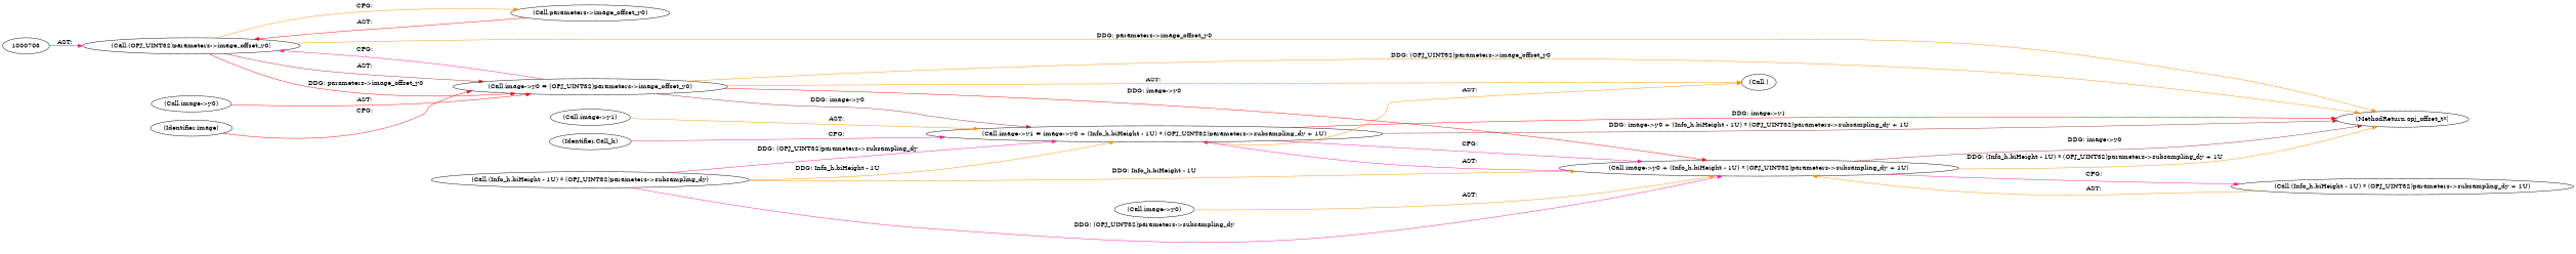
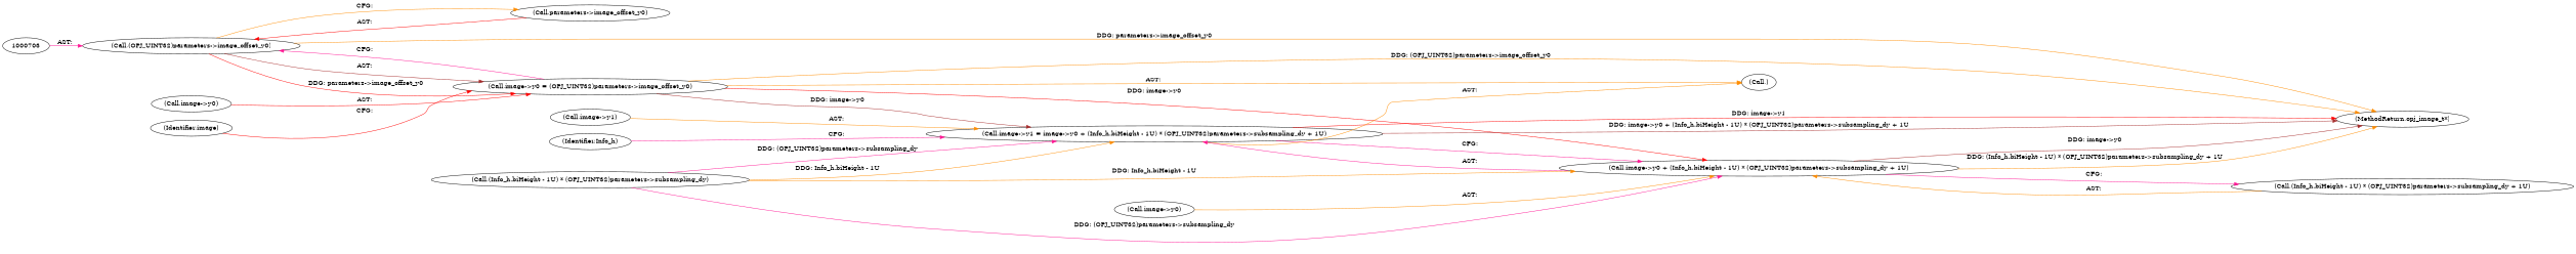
  digraph {
    rankdir=LR
    edge [color=darkorange]
    n1 [label="(Call,(OPJ_UINT32)parameters->image_offset_y0)"]
    n2 [label="(Call,image->y0 = (OPJ_UINT32)parameters->image_offset_y0)"]
-   n3 [label="(MethodReturn,opj_offset_t*)"]
+   n3 [label="(MethodReturn,opj_image_t*)"]
    n4 [label="(Call,parameters->image_offset_y0)"]
    n5 [label="(Call,image->y1 = image->y0 + (Info_h.biHeight - 1U) * (OPJ_UINT32)parameters->subsampling_dy + 1U)"]
    n6 [label="(Call,image->y0 + (Info_h.biHeight - 1U) * (OPJ_UINT32)parameters->subsampling_dy + 1U)"]
    n7 [label="(Call,)"]
    n8 [label="(Call,(Info_h.biHeight - 1U) * (OPJ_UINT32)parameters->subsampling_dy + 1U)"]
    n9 [label="(Call,image->y0)"]
-   n10 [label="(Identifier,Call_h)"]
+   n10 [label="(Identifier,Info_h)"]
    n11 [label="(Call,(Info_h.biHeight - 1U) * (OPJ_UINT32)parameters->subsampling_dy)"]
    n12 [label="(Call,image->y1)"]
    n13 [label="(Call,image->y0)"]
    n14 [label="(Identifier,image)"]
    1000703
    n1 -> n2 [color=brown label="AST: "]
    n1 -> n2 [color=red label="DDG: parameters->image_offset_y0"]
    n1 -> n3 [label="DDG: parameters->image_offset_y0"]
    n1 -> n4 [label="CFG: "]
    n2 -> n1 [color=deeppink label="CFG: "]
    n2 -> n3 [label="DDG: (OPJ_UINT32)parameters->image_offset_y0"]
    n2 -> n5 [color=brown label="DDG: image->y0"]
    n2 -> n6 [color=red label="DDG: image->y0"]
    n2 -> n7 [label="AST: "]
    n4 -> n1 [color=red label="AST: "]
    n5 -> n3 [color=red label="DDG: image->y1"]
    n5 -> n3 [color=brown label="DDG: image->y0 + (Info_h.biHeight - 1U) * (OPJ_UINT32)parameters->subsampling_dy + 1U"]
    n5 -> n6 [color=deeppink label="CFG: "]
    n5 -> n7 [label="AST: "]
    n6 -> n3 [label="DDG: (Info_h.biHeight - 1U) * (OPJ_UINT32)parameters->subsampling_dy + 1U"]
    n6 -> n3 [color=brown label="DDG: image->y0"]
    n6 -> n5 [color=deeppink label="AST: "]
    n6 -> n8 [color=deeppink label="CFG: "]
    n8 -> n6 [label="AST: "]
    n9 -> n2 [color=red label="AST: "]
    n10 -> n5 [color=deeppink label="CFG: "]
    n11 -> n5 [label="DDG: Info_h.biHeight - 1U"]
    n11 -> n5 [color=deeppink label="DDG: (OPJ_UINT32)parameters->subsampling_dy"]
    n11 -> n6 [label="DDG: Info_h.biHeight - 1U"]
    n11 -> n6 [color=deeppink label="DDG: (OPJ_UINT32)parameters->subsampling_dy"]
    n12 -> n5 [label="AST: "]
    n13 -> n6 [label="AST: "]
    n14 -> n2 [color=red label="CFG: "]
    1000703 -> n1 [color=deeppink label="AST: "]
  }
